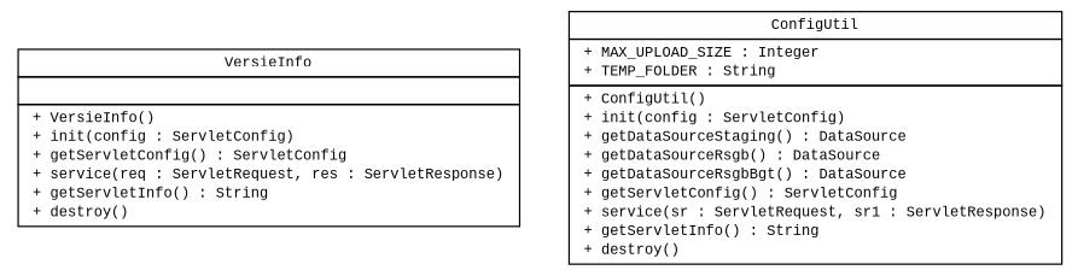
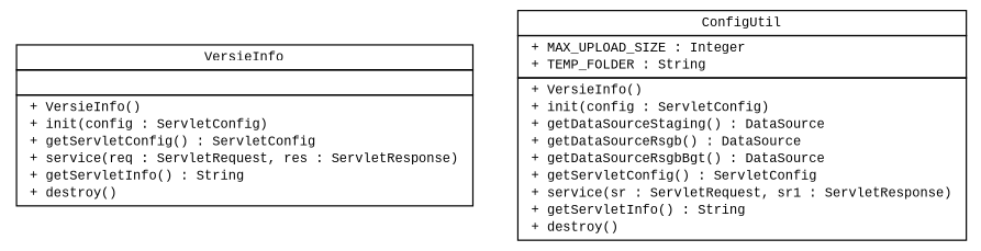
  digraph {
    nodesep=0.25
    ranksep=0.5
    fontname="Liberation Mono"
    node [fontcolor=black fontname="Liberation Mono" fontsize=10.0 shape=plaintext]
    n1 [label=<<table title="nl.b3p.brmo.service.util.VersieInfo" border="0" cellborder="1" cellspacing="0" cellpadding="2" port="p" href="./VersieInfo.html"> 		<tr><td><table border="0" cellspacing="0" cellpadding="1"> <tr><td align="center" balign="center"> VersieInfo </td></tr> 		</table></td></tr> 		<tr><td><table border="0" cellspacing="0" cellpadding="1"> <tr><td align="left" balign="left">  </td></tr> 		</table></td></tr> 		<tr><td><table border="0" cellspacing="0" cellpadding="1"> <tr><td align="left" balign="left"> + VersieInfo() </td></tr> <tr><td align="left" balign="left"> + init(config : ServletConfig) </td></tr> <tr><td align="left" balign="left"> + getServletConfig() : ServletConfig </td></tr> <tr><td align="left" balign="left"> + service(req : ServletRequest, res : ServletResponse) </td></tr> <tr><td align="left" balign="left"> + getServletInfo() : String </td></tr> <tr><td align="left" balign="left"> + destroy() </td></tr> 		</table></td></tr> 		</table>>]
-   n2 [label=<<table title="nl.b3p.brmo.service.util.ConfigUtil" border="0" cellborder="1" cellspacing="0" cellpadding="2" port="p" href="./ConfigUtil.html"> 		<tr><td><table border="0" cellspacing="0" cellpadding="1"> <tr><td align="center" balign="center"> ConfigUtil </td></tr> 		</table></td></tr> 		<tr><td><table border="0" cellspacing="0" cellpadding="1"> <tr><td align="left" balign="left"> + MAX_UPLOAD_SIZE : Integer </td></tr> <tr><td align="left" balign="left"> + TEMP_FOLDER : String </td></tr> 		</table></td></tr> 		<tr><td><table border="0" cellspacing="0" cellpadding="1"> <tr><td align="left" balign="left"> + ConfigUtil() </td></tr> <tr><td align="left" balign="left"> + init(config : ServletConfig) </td></tr> <tr><td align="left" balign="left"> + getDataSourceStaging() : DataSource </td></tr> <tr><td align="left" balign="left"> + getDataSourceRsgb() : DataSource </td></tr> <tr><td align="left" balign="left"> + getDataSourceRsgbBgt() : DataSource </td></tr> <tr><td align="left" balign="left"> + getServletConfig() : ServletConfig </td></tr> <tr><td align="left" balign="left"> + service(sr : ServletRequest, sr1 : ServletResponse) </td></tr> <tr><td align="left" balign="left"> + getServletInfo() : String </td></tr> <tr><td align="left" balign="left"> + destroy() </td></tr> 		</table></td></tr> 		</table>>]
+   n2 [label=<<table title="nl.b3p.brmo.service.util.ConfigUtil" border="0" cellborder="1" cellspacing="0" cellpadding="2" port="p" href="./ConfigUtil.html"> 		<tr><td><table border="0" cellspacing="0" cellpadding="1"> <tr><td align="center" balign="center"> ConfigUtil </td></tr> 		</table></td></tr> 		<tr><td><table border="0" cellspacing="0" cellpadding="1"> <tr><td align="left" balign="left"> + MAX_UPLOAD_SIZE : Integer </td></tr> <tr><td align="left" balign="left"> + TEMP_FOLDER : String </td></tr> 		</table></td></tr> 		<tr><td><table border="0" cellspacing="0" cellpadding="1"> <tr><td align="left" balign="left"> + VersieInfo() </td></tr> <tr><td align="left" balign="left"> + init(config : ServletConfig) </td></tr> <tr><td align="left" balign="left"> + getDataSourceStaging() : DataSource </td></tr> <tr><td align="left" balign="left"> + getDataSourceRsgb() : DataSource </td></tr> <tr><td align="left" balign="left"> + getDataSourceRsgbBgt() : DataSource </td></tr> <tr><td align="left" balign="left"> + getServletConfig() : ServletConfig </td></tr> <tr><td align="left" balign="left"> + service(sr : ServletRequest, sr1 : ServletResponse) </td></tr> <tr><td align="left" balign="left"> + getServletInfo() : String </td></tr> <tr><td align="left" balign="left"> + destroy() </td></tr> 		</table></td></tr> 		</table>>]
  }
